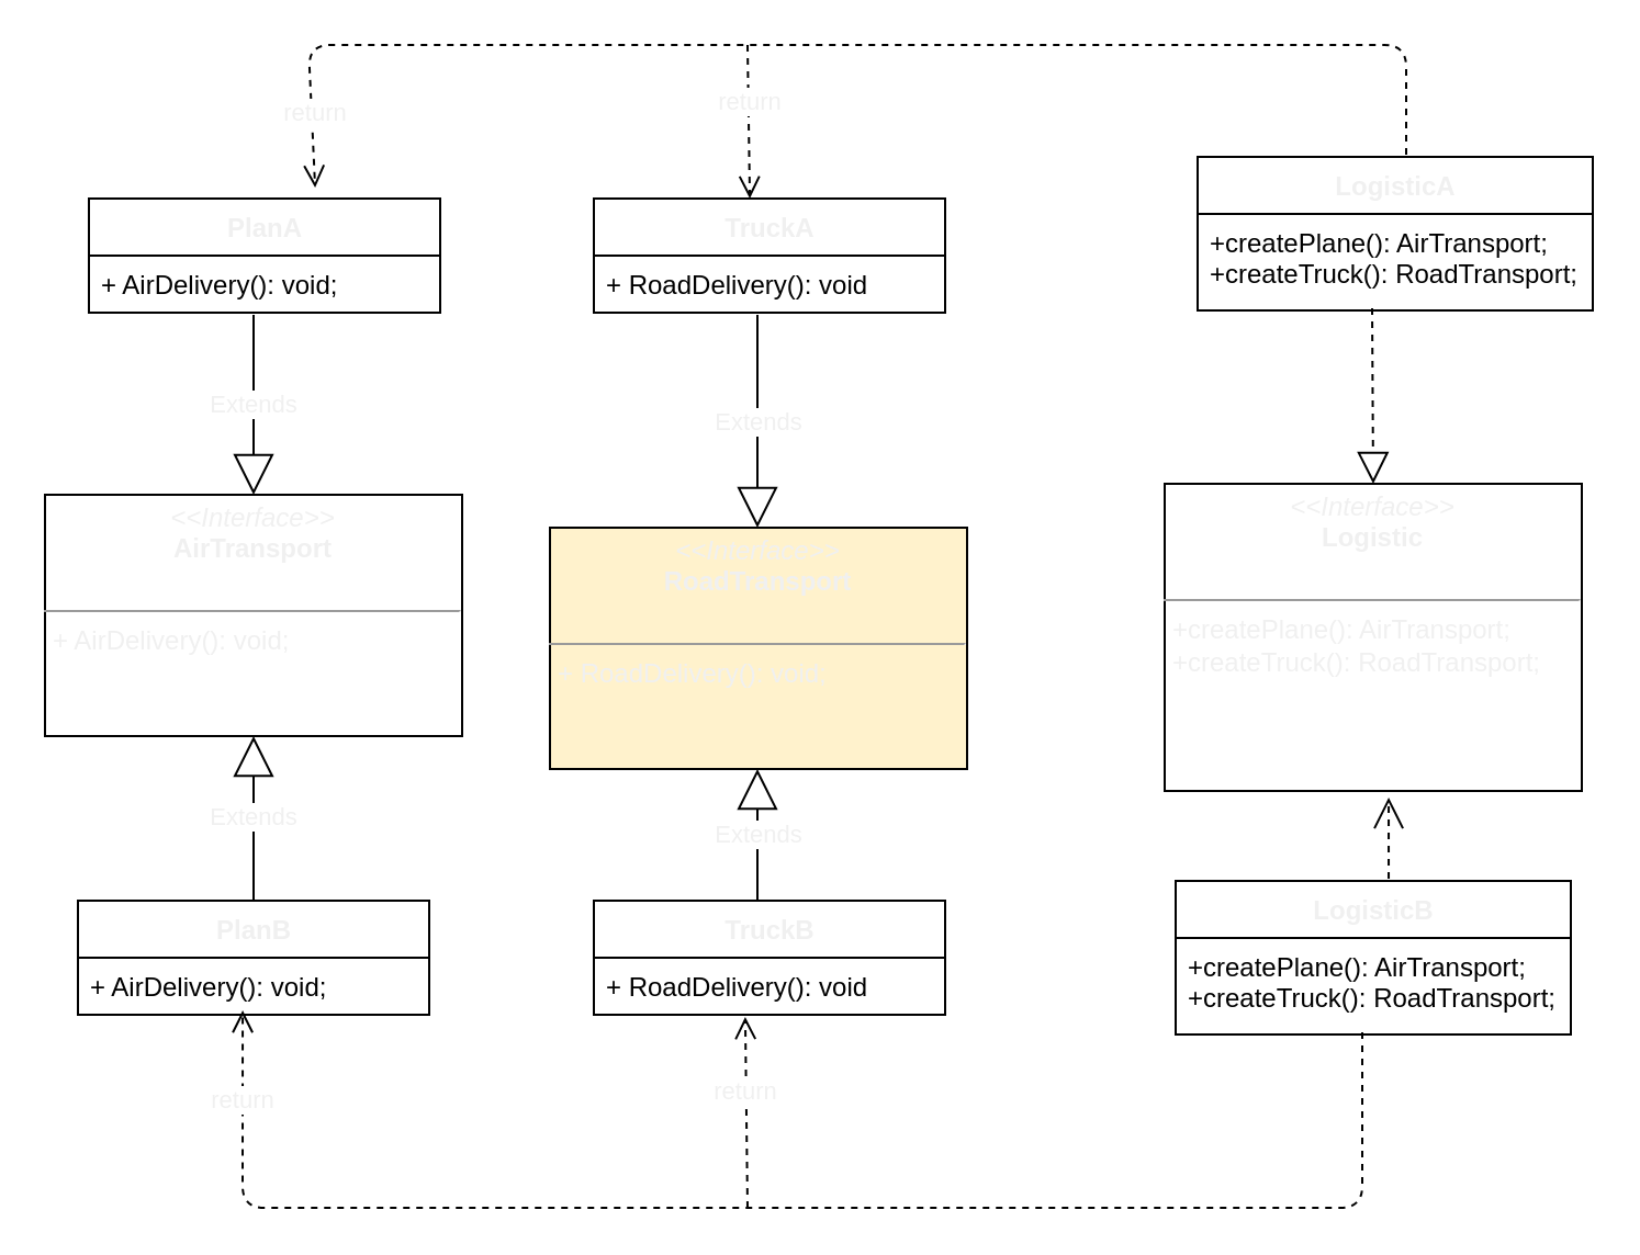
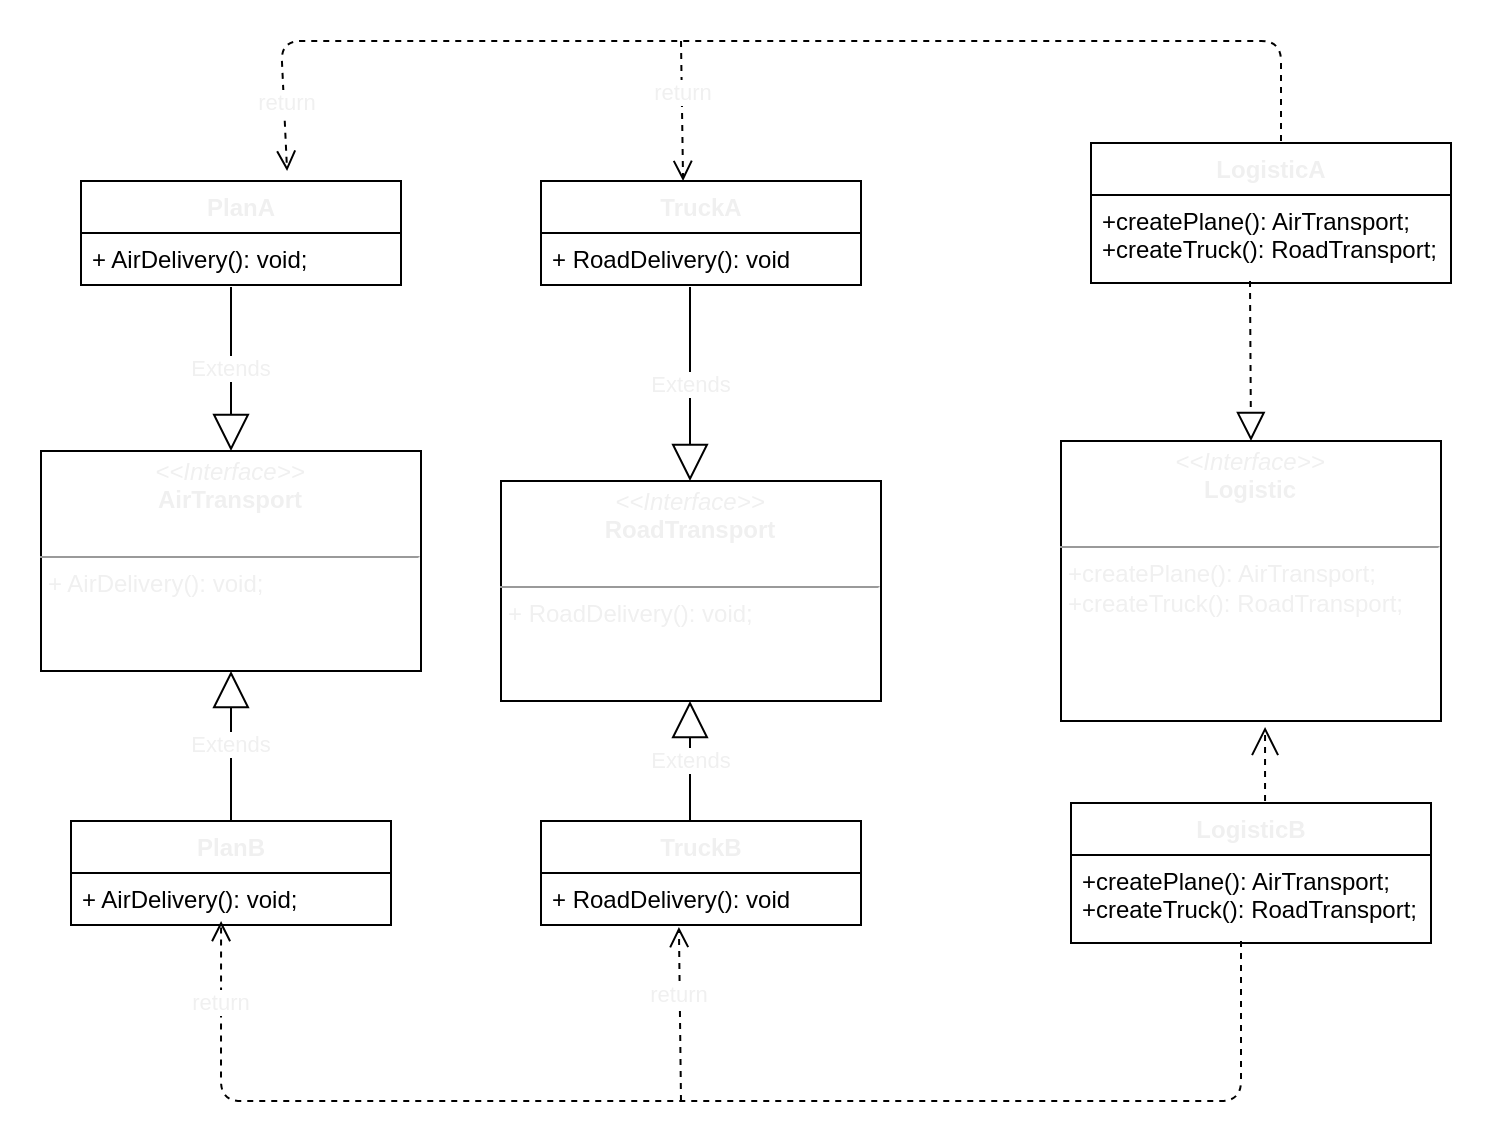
  <mxCell id="0" />
  <mxCell id="1" parent="0" />
- <mxCell id="2" value="&lt;p style=&quot;margin: 0px ; margin-top: 4px ; text-align: center&quot;&gt;&lt;i&gt;&amp;lt;&amp;lt;Interface&amp;gt;&amp;gt;&lt;/i&gt;&lt;br&gt;&lt;b&gt;RoadTransport&lt;/b&gt;&lt;/p&gt;&lt;p style=&quot;margin: 0px ; margin-left: 4px&quot;&gt;&lt;br&gt;&lt;/p&gt;&lt;hr size=&quot;1&quot;&gt;&lt;p style=&quot;margin: 0px ; margin-left: 4px&quot;&gt;+ RoadDelivery(): void;&lt;br&gt;&lt;/p&gt;" style="verticalAlign=top;align=left;overflow=fill;fontSize=12;fontFamily=Helvetica;html=1;fontColor=#f0f0f0;fillColor=#fff2cc;" vertex="1" parent="1"><mxGeometry x="250" y="240" width="190" height="110" as="geometry" /></mxCell>
+ <mxCell id="2" value="&lt;p style=&quot;margin: 0px ; margin-top: 4px ; text-align: center&quot;&gt;&lt;i&gt;&amp;lt;&amp;lt;Interface&amp;gt;&amp;gt;&lt;/i&gt;&lt;br&gt;&lt;b&gt;RoadTransport&lt;/b&gt;&lt;/p&gt;&lt;p style=&quot;margin: 0px ; margin-left: 4px&quot;&gt;&lt;br&gt;&lt;/p&gt;&lt;hr size=&quot;1&quot;&gt;&lt;p style=&quot;margin: 0px ; margin-left: 4px&quot;&gt;+ RoadDelivery(): void;&lt;br&gt;&lt;/p&gt;" style="verticalAlign=top;align=left;overflow=fill;fontSize=12;fontFamily=Helvetica;html=1;fontColor=#f0f0f0;" vertex="1" parent="1"><mxGeometry x="250" y="240" width="190" height="110" as="geometry" /></mxCell>
  <mxCell id="3" value="&lt;p style=&quot;margin: 0px ; margin-top: 4px ; text-align: center&quot;&gt;&lt;i&gt;&amp;lt;&amp;lt;Interface&amp;gt;&amp;gt;&lt;/i&gt;&lt;br&gt;&lt;b&gt;AirTransport&lt;/b&gt;&lt;/p&gt;&lt;p style=&quot;margin: 0px ; margin-left: 4px&quot;&gt;&lt;br&gt;&lt;/p&gt;&lt;hr size=&quot;1&quot;&gt;&lt;p style=&quot;margin: 0px ; margin-left: 4px&quot;&gt;+ AirDelivery(): void;&lt;br&gt;&lt;/p&gt;" style="verticalAlign=top;align=left;overflow=fill;fontSize=12;fontFamily=Helvetica;html=1;fontColor=#f0f0f0;" vertex="1" parent="1"><mxGeometry x="20" y="225" width="190" height="110" as="geometry" /></mxCell>
  <mxCell id="4" value="TruckA" style="swimlane;fontStyle=1;align=center;verticalAlign=top;childLayout=stackLayout;horizontal=1;startSize=26;horizontalStack=0;resizeParent=1;resizeParentMax=0;resizeLast=0;collapsible=1;marginBottom=0;fontFamily=Helvetica;fontColor=#f0f0f0;html=1;" vertex="1" parent="1"><mxGeometry x="270" y="90" width="160" height="52" as="geometry" /></mxCell>
  <mxCell id="5" value="+ RoadDelivery(): void" style="text;strokeColor=none;fillColor=none;align=left;verticalAlign=top;spacingLeft=4;spacingRight=4;overflow=hidden;rotatable=0;points=[[0,0.5],[1,0.5]];portConstraint=eastwest;" vertex="1" parent="4"><mxGeometry y="26" width="160" height="26" as="geometry" /></mxCell>
  <mxCell id="6" value="PlanA" style="swimlane;fontStyle=1;align=center;verticalAlign=top;childLayout=stackLayout;horizontal=1;startSize=26;horizontalStack=0;resizeParent=1;resizeParentMax=0;resizeLast=0;collapsible=1;marginBottom=0;fontFamily=Helvetica;fontColor=#f0f0f0;html=1;" vertex="1" parent="1"><mxGeometry x="40" y="90" width="160" height="52" as="geometry" /></mxCell>
  <mxCell id="7" value="+ AirDelivery(): void;" style="text;strokeColor=none;fillColor=none;align=left;verticalAlign=top;spacingLeft=4;spacingRight=4;overflow=hidden;rotatable=0;points=[[0,0.5],[1,0.5]];portConstraint=eastwest;" vertex="1" parent="6"><mxGeometry y="26" width="160" height="26" as="geometry" /></mxCell>
  <mxCell id="8" value="PlanB" style="swimlane;fontStyle=1;align=center;verticalAlign=top;childLayout=stackLayout;horizontal=1;startSize=26;horizontalStack=0;resizeParent=1;resizeParentMax=0;resizeLast=0;collapsible=1;marginBottom=0;fontFamily=Helvetica;fontColor=#f0f0f0;html=1;" vertex="1" parent="1"><mxGeometry x="35" y="410" width="160" height="52" as="geometry" /></mxCell>
  <mxCell id="9" value="+ AirDelivery(): void;" style="text;strokeColor=none;fillColor=none;align=left;verticalAlign=top;spacingLeft=4;spacingRight=4;overflow=hidden;rotatable=0;points=[[0,0.5],[1,0.5]];portConstraint=eastwest;" vertex="1" parent="8"><mxGeometry y="26" width="160" height="26" as="geometry" /></mxCell>
  <mxCell id="10" value="TruckB" style="swimlane;fontStyle=1;align=center;verticalAlign=top;childLayout=stackLayout;horizontal=1;startSize=26;horizontalStack=0;resizeParent=1;resizeParentMax=0;resizeLast=0;collapsible=1;marginBottom=0;fontFamily=Helvetica;fontColor=#f0f0f0;html=1;" vertex="1" parent="1"><mxGeometry x="270" y="410" width="160" height="52" as="geometry"><mxRectangle x="290" y="500" width="70" height="26" as="alternateBounds" /></mxGeometry></mxCell>
  <mxCell id="11" value="+ RoadDelivery(): void" style="text;strokeColor=none;fillColor=none;align=left;verticalAlign=top;spacingLeft=4;spacingRight=4;overflow=hidden;rotatable=0;points=[[0,0.5],[1,0.5]];portConstraint=eastwest;" vertex="1" parent="10"><mxGeometry y="26" width="160" height="26" as="geometry" /></mxCell>
  <mxCell id="12" value="&lt;p style=&quot;margin: 0px ; margin-top: 4px ; text-align: center&quot;&gt;&lt;i&gt;&amp;lt;&amp;lt;Interface&amp;gt;&amp;gt;&lt;/i&gt;&lt;br&gt;&lt;b&gt;Logistic&lt;/b&gt;&lt;/p&gt;&lt;p style=&quot;margin: 0px ; margin-left: 4px&quot;&gt;&lt;br&gt;&lt;/p&gt;&lt;hr size=&quot;1&quot;&gt;&lt;p style=&quot;margin: 0px ; margin-left: 4px&quot;&gt;+createPlane(): AirTransport;&lt;br style=&quot;padding: 0px ; margin: 0px&quot;&gt;+createTruck(): RoadTransport;&lt;br&gt;&lt;/p&gt;" style="verticalAlign=top;align=left;overflow=fill;fontSize=12;fontFamily=Helvetica;html=1;fontColor=#f0f0f0;" vertex="1" parent="1"><mxGeometry x="530" y="220" width="190" height="140" as="geometry" /></mxCell>
  <mxCell id="13" value="LogisticA" style="swimlane;fontStyle=1;align=center;verticalAlign=top;childLayout=stackLayout;horizontal=1;startSize=26;horizontalStack=0;resizeParent=1;resizeParentMax=0;resizeLast=0;collapsible=1;marginBottom=0;fontFamily=Helvetica;fontColor=#f0f0f0;html=1;" vertex="1" parent="1"><mxGeometry x="545" y="71" width="180" height="70" as="geometry" /></mxCell>
  <mxCell id="14" value="+createPlane(): AirTransport;&#10;+createTruck(): RoadTransport;" style="text;strokeColor=none;fillColor=none;align=left;verticalAlign=top;spacingLeft=4;spacingRight=4;overflow=hidden;rotatable=0;points=[[0,0.5],[1,0.5]];portConstraint=eastwest;" vertex="1" parent="13"><mxGeometry y="26" width="180" height="44" as="geometry" /></mxCell>
  <mxCell id="15" value="LogisticB" style="swimlane;fontStyle=1;align=center;verticalAlign=top;childLayout=stackLayout;horizontal=1;startSize=26;horizontalStack=0;resizeParent=1;resizeParentMax=0;resizeLast=0;collapsible=1;marginBottom=0;fontFamily=Helvetica;fontColor=#f0f0f0;html=1;" vertex="1" parent="1"><mxGeometry x="535" y="401" width="180" height="70" as="geometry" /></mxCell>
  <mxCell id="16" value="+createPlane(): AirTransport;&#10;+createTruck(): RoadTransport;" style="text;strokeColor=none;fillColor=none;align=left;verticalAlign=top;spacingLeft=4;spacingRight=4;overflow=hidden;rotatable=0;points=[[0,0.5],[1,0.5]];portConstraint=eastwest;" vertex="1" parent="15"><mxGeometry y="26" width="180" height="44" as="geometry" /></mxCell>
  <mxCell id="17" value="" style="endArrow=block;dashed=1;endFill=0;endSize=12;html=1;fontFamily=Helvetica;fontColor=#f0f0f0;" edge="1" parent="1"><mxGeometry width="160" relative="1" as="geometry"><mxPoint x="624.5" y="140" as="sourcePoint" /><mxPoint x="625" y="220" as="targetPoint" /></mxGeometry></mxCell>
  <mxCell id="18" value="Extends" style="endArrow=block;endSize=16;endFill=0;html=1;fontFamily=Helvetica;fontColor=#f0f0f0;entryX=0.5;entryY=0;entryDx=0;entryDy=0;" edge="1" parent="1" target="3"><mxGeometry width="160" relative="1" as="geometry"><mxPoint x="115" y="143" as="sourcePoint" /><mxPoint x="200" y="200" as="targetPoint" /></mxGeometry></mxCell>
  <mxCell id="19" value="Extends" style="endArrow=block;endSize=16;endFill=0;html=1;fontFamily=Helvetica;fontColor=#f0f0f0;entryX=0.5;entryY=1;entryDx=0;entryDy=0;exitX=0.5;exitY=0;exitDx=0;exitDy=0;" edge="1" parent="1" source="8" target="3"><mxGeometry width="160" relative="1" as="geometry"><mxPoint x="115" y="400" as="sourcePoint" /><mxPoint x="200" y="380" as="targetPoint" /></mxGeometry></mxCell>
  <mxCell id="20" value="return" style="html=1;verticalAlign=bottom;endArrow=open;dashed=1;endSize=8;fontFamily=Helvetica;fontColor=#f0f0f0;entryX=0.644;entryY=-0.096;entryDx=0;entryDy=0;entryPerimeter=0;" edge="1" parent="1" target="6"><mxGeometry x="0.919" y="1" relative="1" as="geometry"><mxPoint x="640" y="70" as="sourcePoint" /><mxPoint x="90" y="30" as="targetPoint" /><Array as="points"><mxPoint x="640" y="20" /><mxPoint x="350" y="20" /><mxPoint x="140" y="20" /></Array><mxPoint as="offset" /></mxGeometry></mxCell>
  <mxCell id="21" value="return" style="html=1;verticalAlign=bottom;endArrow=open;dashed=1;endSize=8;fontFamily=Helvetica;fontColor=#f0f0f0;entryX=0.469;entryY=0.923;entryDx=0;entryDy=0;entryPerimeter=0;" edge="1" parent="1" target="9"><mxGeometry x="0.853" relative="1" as="geometry"><mxPoint x="620" y="470" as="sourcePoint" /><mxPoint x="30" y="550" as="targetPoint" /><Array as="points"><mxPoint x="620" y="550" /><mxPoint x="110" y="550" /></Array><mxPoint as="offset" /></mxGeometry></mxCell>
  <mxCell id="22" value="return" style="html=1;verticalAlign=bottom;endArrow=open;dashed=1;endSize=8;fontFamily=Helvetica;fontColor=#f0f0f0;entryX=0.431;entryY=1.038;entryDx=0;entryDy=0;entryPerimeter=0;" edge="1" parent="1" target="11"><mxGeometry relative="1" as="geometry"><mxPoint x="340" y="550" as="sourcePoint" /><mxPoint x="280" y="495" as="targetPoint" /></mxGeometry></mxCell>
  <mxCell id="23" value="return" style="html=1;verticalAlign=bottom;endArrow=open;dashed=1;endSize=8;fontFamily=Helvetica;fontColor=#f0f0f0;entryX=0.444;entryY=0;entryDx=0;entryDy=0;entryPerimeter=0;" edge="1" parent="1" target="4"><mxGeometry relative="1" as="geometry"><mxPoint x="340" y="20" as="sourcePoint" /><mxPoint x="250" y="50" as="targetPoint" /></mxGeometry></mxCell>
  <mxCell id="24" value="" style="endArrow=open;dashed=1;endFill=0;endSize=12;html=1;fontFamily=Helvetica;fontColor=#f0f0f0;entryX=0.537;entryY=1.021;entryDx=0;entryDy=0;entryPerimeter=0;exitX=0.539;exitY=-0.014;exitDx=0;exitDy=0;exitPerimeter=0;" edge="1" parent="1" source="15" target="12"><mxGeometry width="160" relative="1" as="geometry"><mxPoint x="480" y="380" as="sourcePoint" /><mxPoint x="640" y="380" as="targetPoint" /></mxGeometry></mxCell>
  <mxCell id="25" value="Extends" style="endArrow=block;endSize=16;endFill=0;html=1;fontFamily=Helvetica;fontColor=#f0f0f0;entryX=0.5;entryY=0;entryDx=0;entryDy=0;" edge="1" parent="1"><mxGeometry width="160" relative="1" as="geometry"><mxPoint x="344.5" y="143" as="sourcePoint" /><mxPoint x="344.5" y="240" as="targetPoint" /></mxGeometry></mxCell>
  <mxCell id="26" value="Extends" style="endArrow=block;endSize=16;endFill=0;html=1;fontFamily=Helvetica;fontColor=#f0f0f0;entryX=0.5;entryY=1;entryDx=0;entryDy=0;exitX=0.5;exitY=0;exitDx=0;exitDy=0;" edge="1" parent="1"><mxGeometry width="160" relative="1" as="geometry"><mxPoint x="344.5" y="410" as="sourcePoint" /><mxPoint x="344.5" y="350" as="targetPoint" /></mxGeometry></mxCell>
